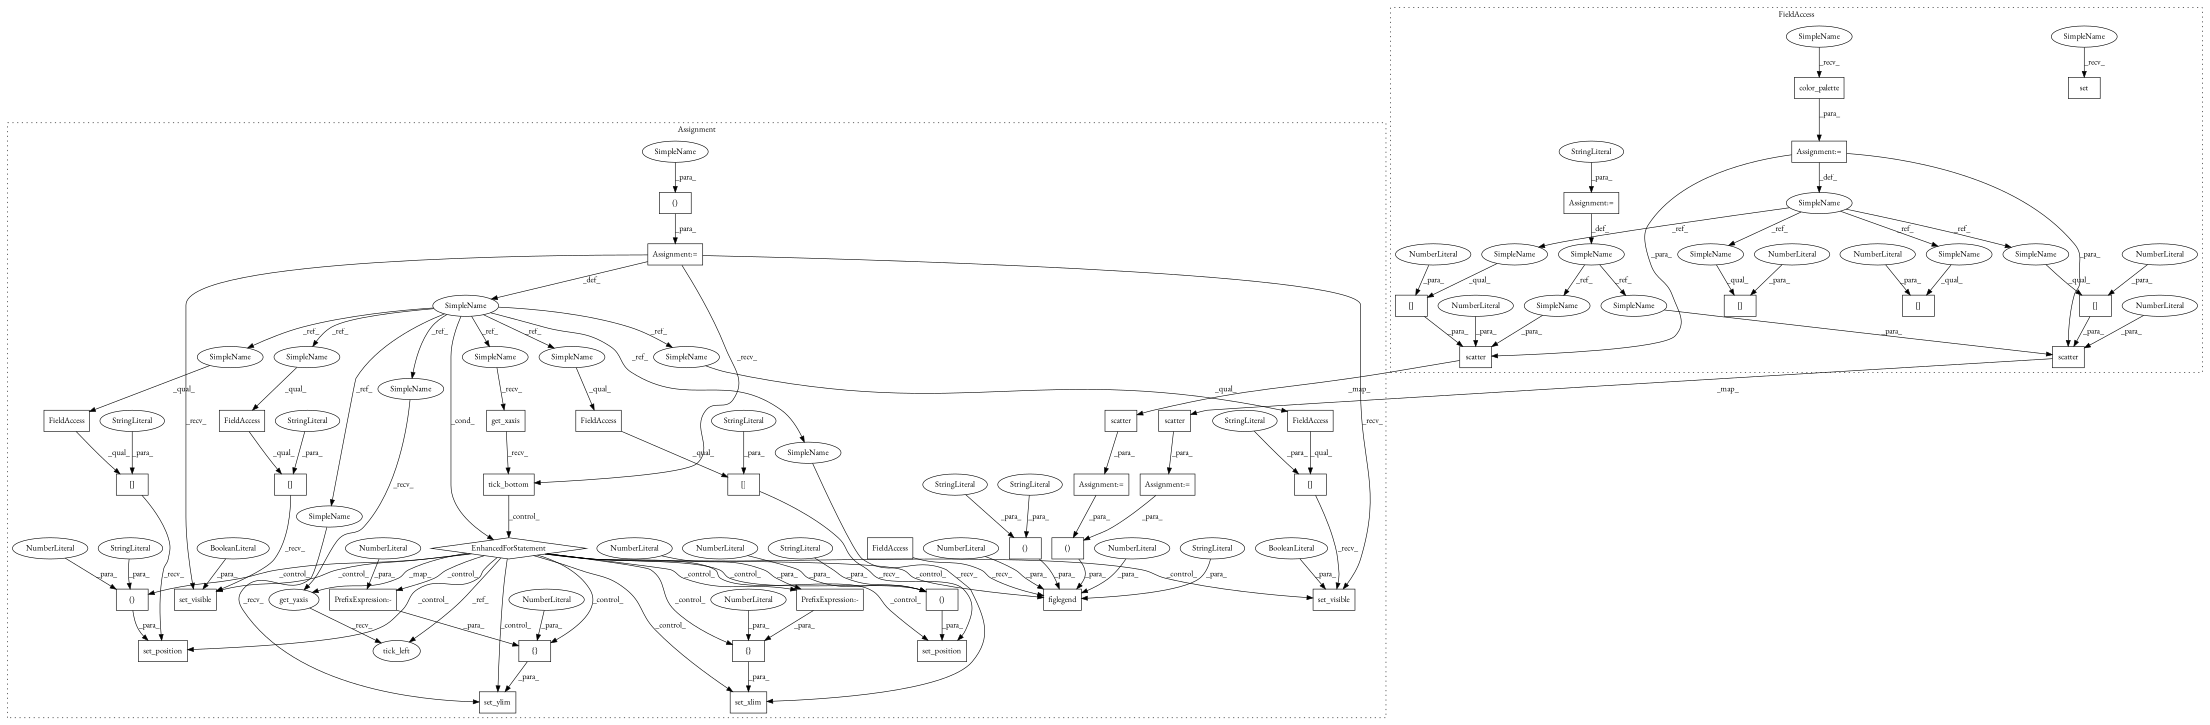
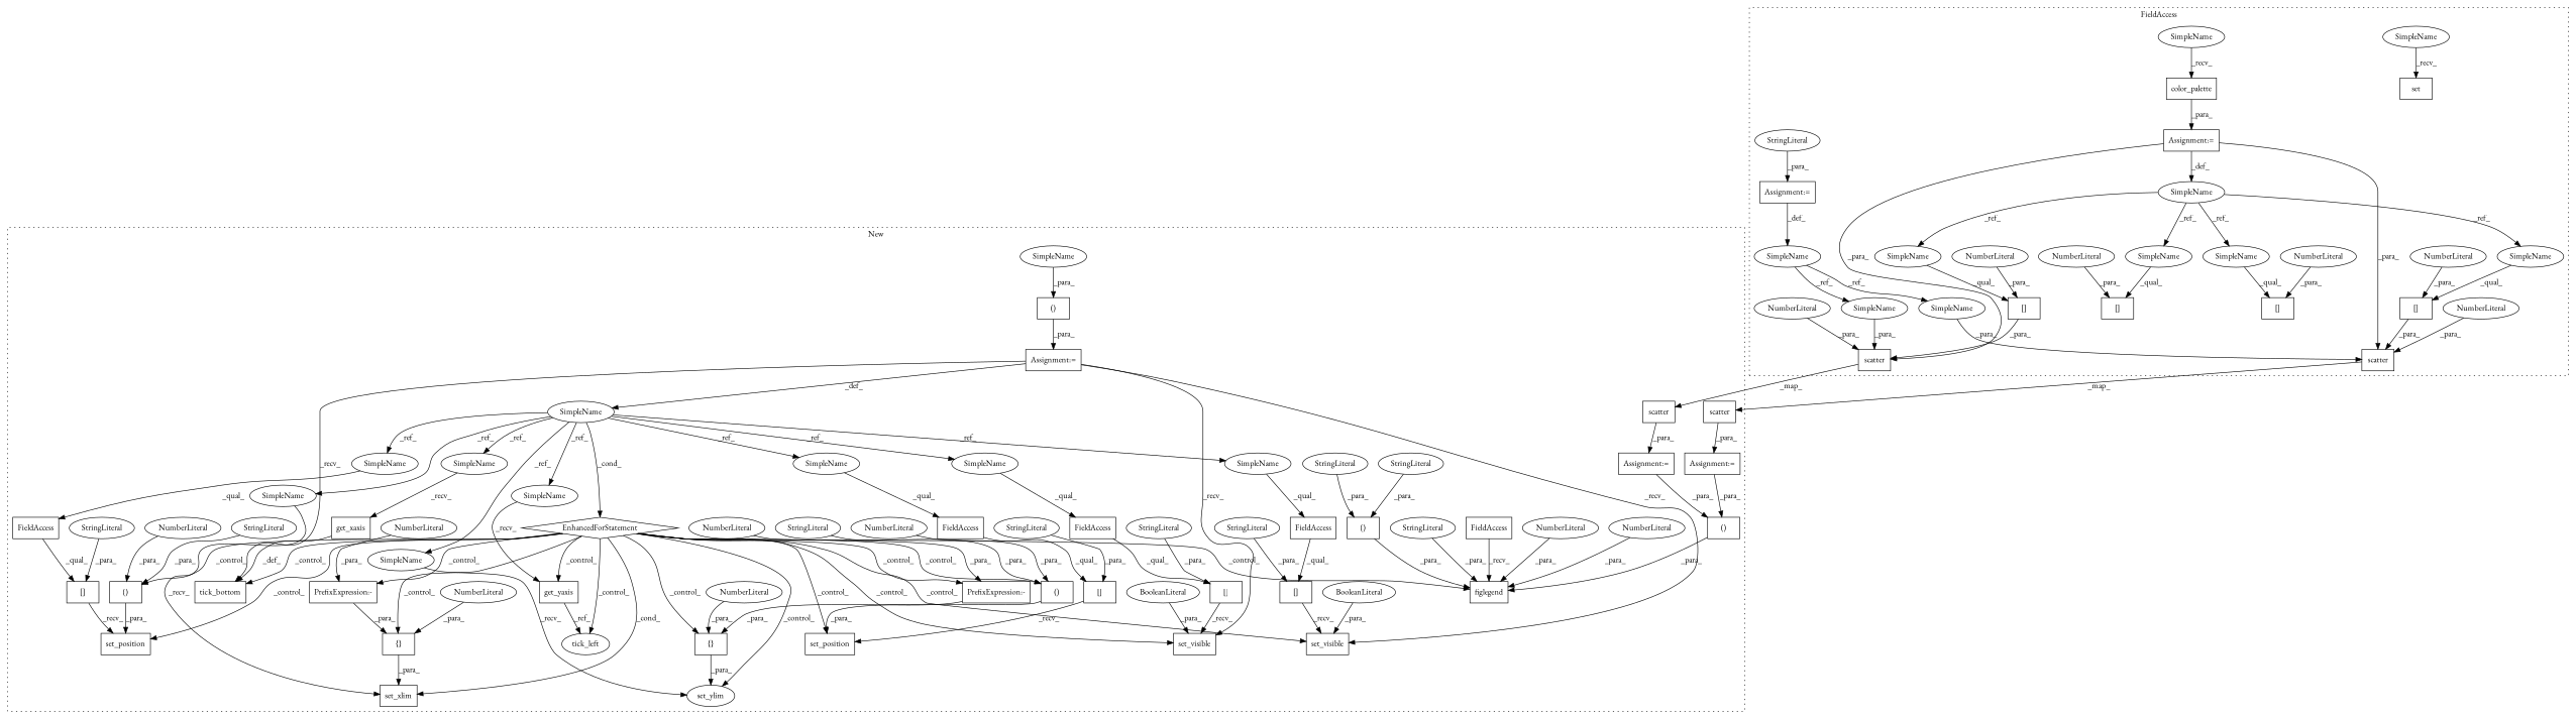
  digraph {
    fontname="EB Garamond"
    node [a=42 fontname="EB Garamond" l=1 s=1416 shape=ellipse]
    edge [fontname="EB Garamond"]
    n1 [a=32 l=5 label=set s=459 shape=box]
    n2 [a=32 l=15 label=color_palette s=514 shape=box]
    n3 [a=2 l="8,1" label="[]" s="1501,1510" shape=box]
    n4 [a=34 label=NumberLiteral s=1509]
    n5 [a=2 l="8,1" label="[]" s="1142,1151" shape=box]
    n6 [a=34 label=NumberLiteral s=1150]
    n7 [a=2 l="8,1" label="[]" s="1339,1348" shape=box]
    n8 [a=34 label=NumberLiteral s=1347]
    n9 [l=7 label=SimpleName s=498]
    n10 [a=7 label="Assignment:=" s=505 shape=box]
    n11 [a=2 l="8,1" label="[]" s="1008,1017" shape=box]
    n12 [a=34 label=NumberLiteral s=1016]
    n13 [a=32 l="8,1" label=scatter s="1034,1157" shape=box]
    n14 [a=34 l=4 label=NumberLiteral s=1153]
    n15 [a=32 l="8,1" label=scatter s="900,1023" shape=box]
    n16 [a=34 l=4 label=NumberLiteral s=1019]
    n17 [l=12 label=SimpleName s=470]
    n18 [a=7 label="Assignment:=" s=482 shape=box]
    n19 [a=45 l=9 label=StringLiteral s=483]
    n20 [l=12 label=SimpleName s=995]
    n21 [l=12 label=SimpleName s=1129]
    n22 [l=7 label=SimpleName s=1339]
    n23 [l=7 label=SimpleName s=1142]
    n24 [l=7 label=SimpleName s=1501]
    n25 [l=7 label=SimpleName s=1008]
    n26 [l=7 label=SimpleName s=451]
    n27 [l=7 label=SimpleName s=506]
    n28 [a=32 l=11 label=get_xaxis s=1537 shape=box]
    n29 [a=106 l=19 label="()" shape=box]
    n30 [a=32 l="20,2" label=set_position s="1696,1740" shape=box]
    n31 [a=106 l=24 label="()" s=1716 shape=box]
    n32 [a=32 l="20,2" label=set_position s="1622,1666" shape=box]
    n33 [a=106 l=24 label="()" s=1642 shape=box]
    n34 [a=2 l="10,1" label="[]" s="1489,1506" shape=box]
    n35 [a=34 l=2 label=NumberLiteral s=1664]
    n36 [a=4 l="1,1" label="{}" s="1771,1776" shape=box]
    n37 [a=34 label=NumberLiteral s=1775]
    n38 [a=2 l="10,1" label="[]" s="1676,1694" shape=box]
    n39 [a=4 l="1,1" label="{}" s="1807,1812" shape=box]
    n40 [a=2 l="10,1" label="[]" s="1446,1461" shape=box]
    n41 [a=34 l=2 label=NumberLiteral s=1738]
    n42 [a=34 label=NumberLiteral s=1811]
    n43 [a=2 l="10,1" label="[]" s="1604,1620" shape=box]
    n44 [a=32 l=11 label=tick_left s=1585]
    n45 [a=70 l="53,3" label=EnhancedForStatement s="1349,1435" shape=diamond]
    n46 [l=2 label=SimpleName s=1406]
    n47 [a=32 l="12,1" label=set_visible s="1508,1525" shape=box]
    n48 [a=9 l=5 label=BooleanLiteral s=1520]
    n49 [a=32 l="12,1" label=set_visible s="1463,1480" shape=box]
    n50 [a=9 l=5 label=BooleanLiteral s=1475]
    n51 [a=32 l="9,1" label=set_xlim s="1753,1777" shape=box]
-   n52 [a=32 l=11 label=get_yaxis s=1573]
+   n52 [a=32 l=11 label=get_yaxis s=1573 shape=box]
    n53 [a=22 l=9 label=FieldAccess s=1489 shape=box]
    n54 [a=22 l=9 label=FieldAccess s=1446 shape=box]
    n55 [a=22 l=9 label=FieldAccess s=1604 shape=box]
    n56 [a=22 l=9 label=FieldAccess s=1676 shape=box]
-   n57 [a=32 l="9,1" label=set_ylim s="1789,1813" shape=box]
+   n57 [a=32 l="9,1" label=set_ylim s="1789,1813"]
    n58 [a=45 l=9 label=StringLiteral s=1642]
    n59 [a=38 label="PrefixExpression:-" s=1772 shape=box]
    n60 [a=34 label=NumberLiteral s=1773]
    n61 [a=38 label="PrefixExpression:-" s=1808 shape=box]
    n62 [a=34 label=NumberLiteral s=1809]
    n63 [a=45 l=9 label=StringLiteral s=1716]
    n64 [a=45 l=5 label=StringLiteral s=1456]
    n65 [a=45 l=8 label=StringLiteral s=1686]
    n66 [a=45 l=6 label=StringLiteral s=1614]
    n67 [a=7 l="53,3" label="Assignment:=" s="1349,1435" shape=box]
    n68 [a=45 l=7 label=StringLiteral s=1499]
    n69 [a=32 l=13 label=tick_bottom s=1549 shape=box]
    n70 [a=32 l="8,1" label=scatter s="904,998" shape=box]
    n71 [a=106 l=17 label="()" s=1859 shape=box]
    n72 [a=32 l="8,1" label=scatter s="796,890" shape=box]
    n73 [a=7 label="Assignment:=" s=899 shape=box]
    n74 [a=7 label="Assignment:=" s=791 shape=box]
    n75 [a=32 l="15,1" label=figlegend s="1844,1938" shape=box]
    n76 [a=106 l=33 label="()" s=1883 shape=box]
    n77 [a=34 l=3 label=NumberLiteral s=1935]
    n78 [a=34 label=NumberLiteral s=1933]
    n79 [a=22 l=10 label=FieldAccess s=1826 shape=box]
    n80 [a=45 l=14 label=StringLiteral s=1918]
    n81 [a=45 l=10 label=StringLiteral s=1883]
    n82 [a=45 l=10 label=StringLiteral s=1906]
    n83 [l=3 label=SimpleName]
    n84 [l=2 label=SimpleName s=1534]
    n85 [l=2 label=SimpleName s=1446]
    n86 [l=2 label=SimpleName s=1489]
    n87 [l=2 label=SimpleName s=1676]
    n88 [l=2 label=SimpleName s=1570]
    n89 [l=2 label=SimpleName s=1750]
    n90 [l=2 label=SimpleName s=1786]
    n91 [l=2 label=SimpleName s=1604]
    subgraph cluster_1 {
      label=FieldAccess
      style=dotted
      n1
      n2
      n3
      n4
      n5
      n6
      n7
      n8
      n9
      n10
      n11
      n12
      n13
      n14
      n15
      n16
      n17
      n18
      n19
      n20
      n21
      n22
      n23
      n24
      n25
      n26
      n27
    }
    subgraph cluster_2 {
-     label=Assignment
+     label=New
      style=dotted
      n28
      n29
      n30
      n31
      n32
      n33
      n34
      n35
      n36
      n37
      n38
      n39
      n40
      n41
      n42
      n43
      n44
      n45
      n46
      n47
      n48
      n49
      n50
      n51
      n52
      n53
      n54
      n55
      n56
      n57
      n58
      n59
      n60
      n61
      n62
      n63
      n64
      n65
      n66
      n67
      n68
      n69
      n70
      n71
      n72
      n73
      n74
      n75
      n76
      n77
      n78
      n79
      n80
      n81
      n82
      n83
      n84
      n85
      n86
      n87
      n88
      n89
      n90
      n91
    }
    n2 -> n10 [label=_para_]
    n4 -> n3 [label=_para_]
    n5 -> n13 [label=_para_]
    n6 -> n5 [label=_para_]
    n8 -> n7 [label=_para_]
    n9 -> n22 [label=_ref_]
    n9 -> n23 [label=_ref_]
    n9 -> n24 [label=_ref_]
    n9 -> n25 [label=_ref_]
    n10 -> n9 [label=_def_]
    n10 -> n13 [label=_para_]
    n10 -> n15 [label=_para_]
    n11 -> n15 [label=_para_]
    n12 -> n11 [label=_para_]
    n13 -> n70 [label=_map_]
    n14 -> n13 [label=_para_]
    n15 -> n72 [label=_map_]
    n16 -> n15 [label=_para_]
    n17 -> n20 [label=_ref_]
    n17 -> n21 [label=_ref_]
    n18 -> n17 [label=_def_]
    n19 -> n18 [label=_para_]
    n20 -> n15 [label=_para_]
    n21 -> n13 [label=_para_]
    n22 -> n7 [label=_qual_]
    n23 -> n5 [label=_qual_]
    n24 -> n3 [label=_qual_]
    n25 -> n11 [label=_qual_]
    n26 -> n1 [label=_recv_]
    n27 -> n2 [label=_recv_]
-   n28 -> n69 [label=_recv_]
+   n28 -> n69 [label=_def_]
    n29 -> n67 [label=_para_]
    n31 -> n30 [label=_para_]
    n33 -> n32 [label=_para_]
    n34 -> n47 [label=_recv_]
    n35 -> n33 [label=_para_]
    n36 -> n51 [label=_para_]
    n37 -> n36 [label=_para_]
    n38 -> n30 [label=_recv_]
    n39 -> n57 [label=_para_]
    n40 -> n49 [label=_recv_]
    n41 -> n31 [label=_para_]
    n42 -> n39 [label=_para_]
    n43 -> n32 [label=_recv_]
    n45 -> n30 [label=_control_]
    n45 -> n31 [label=_control_]
    n45 -> n32 [label=_control_]
    n45 -> n33 [label=_control_]
    n45 -> n36 [label=_control_]
    n45 -> n39 [label=_control_]
-   n45 -> n44 [label=_ref_]
+   n45 -> n44 [label=_control_]
    n45 -> n47 [label=_control_]
    n45 -> n49 [label=_control_]
-   n45 -> n51 [label=_control_]
-   n45 -> n52 [label=_map_]
+   n45 -> n51 [label=_cond_]
+   n45 -> n52 [label=_control_]
    n45 -> n57 [label=_control_]
    n45 -> n59 [label=_control_]
    n45 -> n61 [label=_control_]
-   n69 -> n45 [label=_control_]
+   n45 -> n69 [label=_control_]
    n45 -> n75 [label=_control_]
    n46 -> n45 [label=_cond_]
    n46 -> n84 [label=_ref_]
    n46 -> n85 [label=_ref_]
    n46 -> n86 [label=_ref_]
    n46 -> n87 [label=_ref_]
    n46 -> n88 [label=_ref_]
    n46 -> n89 [label=_ref_]
    n46 -> n90 [label=_ref_]
    n46 -> n91 [label=_ref_]
    n48 -> n47 [label=_para_]
    n50 -> n49 [label=_para_]
-   n52 -> n44 [label=_recv_]
+   n52 -> n44 [label=_ref_]
    n53 -> n34 [label=_qual_]
    n54 -> n40 [label=_qual_]
    n55 -> n43 [label=_qual_]
    n56 -> n38 [label=_qual_]
    n58 -> n33 [label=_para_]
    n59 -> n36 [label=_para_]
    n60 -> n59 [label=_para_]
    n61 -> n39 [label=_para_]
    n62 -> n61 [label=_para_]
    n63 -> n31 [label=_para_]
    n64 -> n40 [label=_para_]
    n65 -> n38 [label=_para_]
    n66 -> n43 [label=_para_]
    n67 -> n46 [label=_def_]
    n67 -> n47 [label=_recv_]
    n67 -> n49 [label=_recv_]
    n67 -> n69 [label=_recv_]
    n68 -> n34 [label=_para_]
    n70 -> n73 [label=_para_]
    n71 -> n75 [label=_para_]
    n72 -> n74 [label=_para_]
    n73 -> n71 [label=_para_]
    n74 -> n71 [label=_para_]
    n76 -> n75 [label=_para_]
    n77 -> n75 [label=_para_]
    n78 -> n75 [label=_para_]
    n79 -> n75 [label=_recv_]
    n80 -> n75 [label=_para_]
    n81 -> n76 [label=_para_]
    n82 -> n76 [label=_para_]
    n83 -> n29 [label=_para_]
    n84 -> n28 [label=_recv_]
    n85 -> n54 [label=_qual_]
    n86 -> n53 [label=_qual_]
    n87 -> n56 [label=_qual_]
    n88 -> n52 [label=_recv_]
    n89 -> n51 [label=_recv_]
    n90 -> n57 [label=_recv_]
    n91 -> n55 [label=_qual_]
  }
